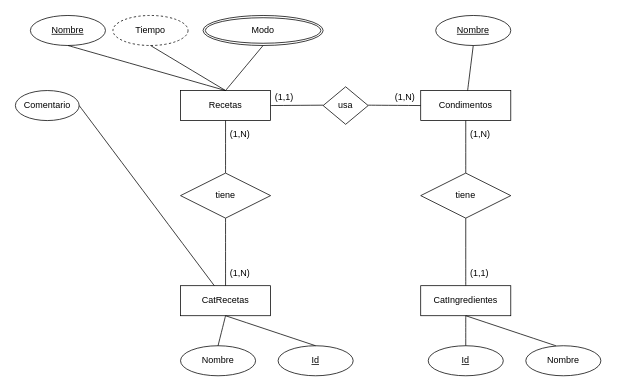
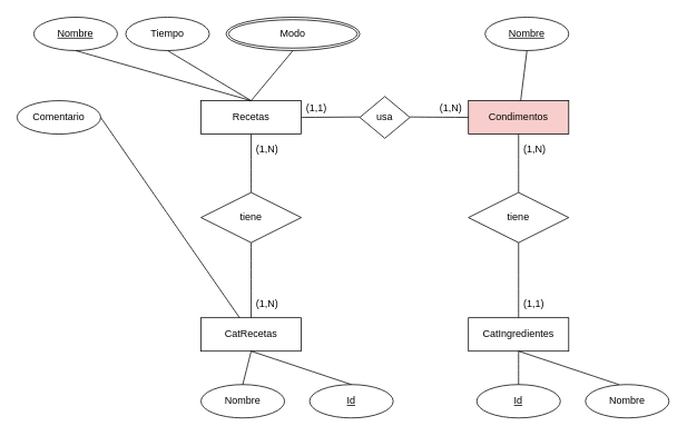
  <mxCell id="0" />
  <mxCell id="1" parent="0" />
  <mxCell id="2" value="Recetas" style="rounded=0;whiteSpace=wrap;html=1;" vertex="1" parent="1"><mxGeometry x="240" y="120" width="120" height="40" as="geometry" /></mxCell>
  <mxCell id="3" style="edgeStyle=none;curved=1;rounded=0;orthogonalLoop=1;jettySize=auto;html=1;exitX=0.5;exitY=1;exitDx=0;exitDy=0;fontSize=12;startSize=8;endSize=8;" edge="1" parent="1" source="2" target="2"><mxGeometry relative="1" as="geometry" /></mxCell>
  <mxCell id="4" value="usa" style="rhombus;whiteSpace=wrap;html=1;" vertex="1" parent="1"><mxGeometry x="430" y="115" width="60" height="50" as="geometry" /></mxCell>
  <mxCell id="5" value="" style="endArrow=none;html=1;rounded=0;fontSize=12;startSize=8;endSize=8;curved=1;exitX=1;exitY=0.5;exitDx=0;exitDy=0;" edge="1" parent="1" source="2"><mxGeometry width="50" height="50" relative="1" as="geometry"><mxPoint x="360" y="140" as="sourcePoint" /><mxPoint x="430" y="139.5" as="targetPoint" /></mxGeometry></mxCell>
- <mxCell id="6" value="Condimentos" style="rounded=0;whiteSpace=wrap;html=1;" vertex="1" parent="1"><mxGeometry x="560" y="120" width="120" height="40" as="geometry" /></mxCell>
+ <mxCell id="6" value="Condimentos" style="rounded=0;whiteSpace=wrap;html=1;fillColor=#f8cecc;" vertex="1" parent="1"><mxGeometry x="560" y="120" width="120" height="40" as="geometry" /></mxCell>
  <mxCell id="7" value="" style="endArrow=none;html=1;rounded=0;fontSize=12;startSize=8;endSize=8;curved=1;entryX=0;entryY=0.5;entryDx=0;entryDy=0;" edge="1" parent="1" target="6"><mxGeometry width="50" height="50" relative="1" as="geometry"><mxPoint x="490" y="139.5" as="sourcePoint" /><mxPoint x="540" y="140" as="targetPoint" /></mxGeometry></mxCell>
  <mxCell id="8" style="edgeStyle=none;curved=1;rounded=0;orthogonalLoop=1;jettySize=auto;html=1;exitX=0.5;exitY=1;exitDx=0;exitDy=0;fontSize=12;startSize=8;endSize=8;" edge="1" parent="1" source="6" target="6"><mxGeometry relative="1" as="geometry" /></mxCell>
  <mxCell id="9" value="CatRecetas" style="rounded=0;whiteSpace=wrap;html=1;" vertex="1" parent="1"><mxGeometry x="240" y="380" width="120" height="40" as="geometry" /></mxCell>
  <mxCell id="10" value="" style="endArrow=none;html=1;rounded=0;fontSize=12;startSize=8;endSize=8;curved=1;entryX=0.5;entryY=1;entryDx=0;entryDy=0;exitX=0.5;exitY=0;exitDx=0;exitDy=0;" edge="1" parent="1" source="15" target="2"><mxGeometry relative="1" as="geometry"><mxPoint x="290" y="250" as="sourcePoint" /><mxPoint x="450" y="250" as="targetPoint" /><Array as="points" /></mxGeometry></mxCell>
  <mxCell id="11" value="CatIngredientes" style="rounded=0;whiteSpace=wrap;html=1;" vertex="1" parent="1"><mxGeometry x="560" y="380" width="120" height="40" as="geometry" /></mxCell>
  <mxCell id="12" value="" style="endArrow=none;html=1;rounded=0;fontSize=12;startSize=8;endSize=8;curved=1;entryX=0.5;entryY=1;entryDx=0;entryDy=0;exitX=0.5;exitY=0;exitDx=0;exitDy=0;" edge="1" parent="1" source="17"><mxGeometry relative="1" as="geometry"><mxPoint x="610" y="250" as="sourcePoint" /><mxPoint x="620" y="160" as="targetPoint" /></mxGeometry></mxCell>
  <mxCell id="13" style="edgeStyle=none;curved=1;rounded=0;orthogonalLoop=1;jettySize=auto;html=1;exitX=1;exitY=1;exitDx=0;exitDy=0;fontSize=12;startSize=8;endSize=8;" edge="1" parent="1" source="15" target="15"><mxGeometry relative="1" as="geometry" /></mxCell>
  <mxCell id="14" value="" style="endArrow=none;html=1;rounded=0;fontSize=12;startSize=8;endSize=8;curved=1;entryX=0.5;entryY=1;entryDx=0;entryDy=0;exitX=0.5;exitY=0;exitDx=0;exitDy=0;" edge="1" parent="1" source="9" target="15"><mxGeometry relative="1" as="geometry"><mxPoint x="300" y="380" as="sourcePoint" /><mxPoint x="300" y="160" as="targetPoint" /><Array as="points"><mxPoint x="300" y="310" /></Array></mxGeometry></mxCell>
  <mxCell id="15" value="tiene" style="shape=rhombus;perimeter=rhombusPerimeter;whiteSpace=wrap;html=1;align=center;" vertex="1" parent="1"><mxGeometry x="240" y="230" width="120" height="60" as="geometry" /></mxCell>
  <mxCell id="16" value="" style="endArrow=none;html=1;rounded=0;fontSize=12;startSize=8;endSize=8;curved=1;entryX=0.5;entryY=1;entryDx=0;entryDy=0;exitX=0.5;exitY=0;exitDx=0;exitDy=0;" edge="1" parent="1" source="11" target="17"><mxGeometry relative="1" as="geometry"><mxPoint x="620" y="440" as="sourcePoint" /><mxPoint x="620" y="160" as="targetPoint" /></mxGeometry></mxCell>
  <mxCell id="17" value="tiene" style="shape=rhombus;perimeter=rhombusPerimeter;whiteSpace=wrap;html=1;align=center;" vertex="1" parent="1"><mxGeometry x="560" y="230" width="120" height="60" as="geometry" /></mxCell>
  <mxCell id="18" value="(1,1)" style="text;strokeColor=none;fillColor=none;spacingLeft=4;spacingRight=4;overflow=hidden;rotatable=0;points=[[0,0.5],[1,0.5]];portConstraint=eastwest;fontSize=12;whiteSpace=wrap;html=1;" vertex="1" parent="1"><mxGeometry x="360" y="115" width="40" height="30" as="geometry" /></mxCell>
  <mxCell id="19" value="(1,N)" style="text;strokeColor=none;fillColor=none;spacingLeft=4;spacingRight=4;overflow=hidden;rotatable=0;points=[[0,0.5],[1,0.5]];portConstraint=eastwest;fontSize=12;whiteSpace=wrap;html=1;" vertex="1" parent="1"><mxGeometry x="520" y="115" width="40" height="30" as="geometry" /></mxCell>
  <mxCell id="20" value="(1,N)" style="text;strokeColor=none;fillColor=none;spacingLeft=4;spacingRight=4;overflow=hidden;rotatable=0;points=[[0,0.5],[1,0.5]];portConstraint=eastwest;fontSize=12;whiteSpace=wrap;html=1;" vertex="1" parent="1"><mxGeometry x="300" y="165" width="40" height="30" as="geometry" /></mxCell>
  <mxCell id="21" value="(1,N)" style="text;strokeColor=none;fillColor=none;spacingLeft=4;spacingRight=4;overflow=hidden;rotatable=0;points=[[0,0.5],[1,0.5]];portConstraint=eastwest;fontSize=12;whiteSpace=wrap;html=1;" vertex="1" parent="1"><mxGeometry x="300" y="350" width="40" height="30" as="geometry" /></mxCell>
  <mxCell id="22" value="(1,N)" style="text;strokeColor=none;fillColor=none;spacingLeft=4;spacingRight=4;overflow=hidden;rotatable=0;points=[[0,0.5],[1,0.5]];portConstraint=eastwest;fontSize=12;whiteSpace=wrap;html=1;" vertex="1" parent="1"><mxGeometry x="620" y="165" width="40" height="30" as="geometry" /></mxCell>
  <mxCell id="23" value="(1,1)" style="text;strokeColor=none;fillColor=none;spacingLeft=4;spacingRight=4;overflow=hidden;rotatable=0;points=[[0,0.5],[1,0.5]];portConstraint=eastwest;fontSize=12;whiteSpace=wrap;html=1;" vertex="1" parent="1"><mxGeometry x="620" y="350" width="40" height="30" as="geometry" /></mxCell>
  <mxCell id="24" value="Nombre" style="ellipse;whiteSpace=wrap;html=1;align=center;fontStyle=4;" vertex="1" parent="1"><mxGeometry x="40" y="20" width="100" height="40" as="geometry" /></mxCell>
  <mxCell id="25" value="" style="endArrow=none;html=1;rounded=0;fontSize=12;startSize=8;endSize=8;curved=1;entryX=0.5;entryY=0;entryDx=0;entryDy=0;exitX=0.5;exitY=1;exitDx=0;exitDy=0;" edge="1" parent="1" source="24" target="2"><mxGeometry relative="1" as="geometry"><mxPoint x="110" y="100" as="sourcePoint" /><mxPoint x="300" y="110" as="targetPoint" /></mxGeometry></mxCell>
- <mxCell id="26" value="Tiempo" style="ellipse;whiteSpace=wrap;html=1;align=center;dashed=1;" vertex="1" parent="1"><mxGeometry x="150" y="20" width="100" height="40" as="geometry" /></mxCell>
+ <mxCell id="26" value="Tiempo" style="ellipse;whiteSpace=wrap;html=1;align=center;" vertex="1" parent="1"><mxGeometry x="150" y="20" width="100" height="40" as="geometry" /></mxCell>
  <mxCell id="27" value="" style="endArrow=none;html=1;rounded=0;fontSize=12;startSize=8;endSize=8;curved=1;exitX=0.5;exitY=1;exitDx=0;exitDy=0;" edge="1" parent="1" source="26"><mxGeometry relative="1" as="geometry"><mxPoint x="160" y="90" as="sourcePoint" /><mxPoint x="300" y="120" as="targetPoint" /></mxGeometry></mxCell>
  <mxCell id="28" value="Modo" style="ellipse;shape=doubleEllipse;margin=3;whiteSpace=wrap;html=1;align=center;" vertex="1" parent="1"><mxGeometry x="270" y="20" width="160" height="40" as="geometry" /></mxCell>
  <mxCell id="29" value="" style="endArrow=none;html=1;rounded=0;fontSize=12;startSize=8;endSize=8;curved=1;entryX=0.5;entryY=1;entryDx=0;entryDy=0;" edge="1" parent="1" target="28"><mxGeometry relative="1" as="geometry"><mxPoint x="300" y="120" as="sourcePoint" /><mxPoint x="370" y="120" as="targetPoint" /></mxGeometry></mxCell>
- <mxCell id="30" value="Comentario" style="ellipse;whiteSpace=wrap;html=1;align=center;" vertex="1" parent="1"><mxGeometry x="20" y="120" width="85" height="40" as="geometry" /></mxCell>
+ <mxCell id="30" value="Comentario" style="ellipse;whiteSpace=wrap;html=1;align=center;" vertex="1" parent="1"><mxGeometry x="20" y="120" width="100" height="40" as="geometry" /></mxCell>
  <mxCell id="31" value="" style="endArrow=none;html=1;rounded=0;fontSize=12;startSize=8;endSize=8;curved=1;exitX=1;exitY=0.5;exitDx=0;exitDy=0;" edge="1" parent="1" source="30" target="9"><mxGeometry relative="1" as="geometry"><mxPoint x="210" y="280" as="sourcePoint" /><mxPoint x="370" y="280" as="targetPoint" /></mxGeometry></mxCell>
  <mxCell id="32" value="Nombre" style="ellipse;whiteSpace=wrap;html=1;align=center;fontStyle=4;" vertex="1" parent="1"><mxGeometry x="580" y="20" width="100" height="40" as="geometry" /></mxCell>
  <mxCell id="33" value="" style="endArrow=none;html=1;rounded=0;fontSize=12;startSize=8;endSize=8;curved=1;entryX=0.5;entryY=1;entryDx=0;entryDy=0;" edge="1" parent="1" source="6" target="32"><mxGeometry relative="1" as="geometry"><mxPoint x="680" y="280" as="sourcePoint" /><mxPoint x="630" y="70" as="targetPoint" /></mxGeometry></mxCell>
  <mxCell id="34" value="Nombre" style="ellipse;whiteSpace=wrap;html=1;align=center;" vertex="1" parent="1"><mxGeometry x="700" y="460" width="100" height="40" as="geometry" /></mxCell>
  <mxCell id="35" value="Nombre" style="ellipse;whiteSpace=wrap;html=1;align=center;" vertex="1" parent="1"><mxGeometry x="240" y="460" width="100" height="40" as="geometry" /></mxCell>
  <mxCell id="36" value="Id" style="ellipse;whiteSpace=wrap;html=1;align=center;fontStyle=4;" vertex="1" parent="1"><mxGeometry x="570" y="460" width="100" height="40" as="geometry" /></mxCell>
  <mxCell id="37" value="Id" style="ellipse;whiteSpace=wrap;html=1;align=center;fontStyle=4;" vertex="1" parent="1"><mxGeometry x="370" y="460" width="100" height="40" as="geometry" /></mxCell>
  <mxCell id="38" value="" style="endArrow=none;html=1;rounded=0;fontSize=12;startSize=8;endSize=8;curved=1;entryX=0.5;entryY=0;entryDx=0;entryDy=0;exitX=0.5;exitY=1;exitDx=0;exitDy=0;" edge="1" parent="1" source="9" target="35"><mxGeometry relative="1" as="geometry"><mxPoint x="300" y="430" as="sourcePoint" /><mxPoint x="460" y="440" as="targetPoint" /></mxGeometry></mxCell>
  <mxCell id="39" value="" style="endArrow=none;html=1;rounded=0;fontSize=12;startSize=8;endSize=8;curved=1;exitX=0.5;exitY=0;exitDx=0;exitDy=0;" edge="1" parent="1" source="37"><mxGeometry relative="1" as="geometry"><mxPoint x="420" y="440" as="sourcePoint" /><mxPoint x="300" y="420" as="targetPoint" /></mxGeometry></mxCell>
  <mxCell id="40" value="" style="endArrow=none;html=1;rounded=0;fontSize=12;startSize=8;endSize=8;curved=1;exitX=0.5;exitY=1;exitDx=0;exitDy=0;entryX=0.5;entryY=0;entryDx=0;entryDy=0;" edge="1" parent="1" source="11" target="36"><mxGeometry relative="1" as="geometry"><mxPoint x="400" y="290" as="sourcePoint" /><mxPoint x="560" y="290" as="targetPoint" /></mxGeometry></mxCell>
  <mxCell id="41" value="" style="endArrow=none;html=1;rounded=0;fontSize=12;startSize=8;endSize=8;curved=1;exitX=0.4;exitY=0;exitDx=0;exitDy=0;exitPerimeter=0;entryX=0.5;entryY=1;entryDx=0;entryDy=0;" edge="1" parent="1" source="34" target="11"><mxGeometry relative="1" as="geometry"><mxPoint x="400" y="290" as="sourcePoint" /><mxPoint x="560" y="290" as="targetPoint" /></mxGeometry></mxCell>
